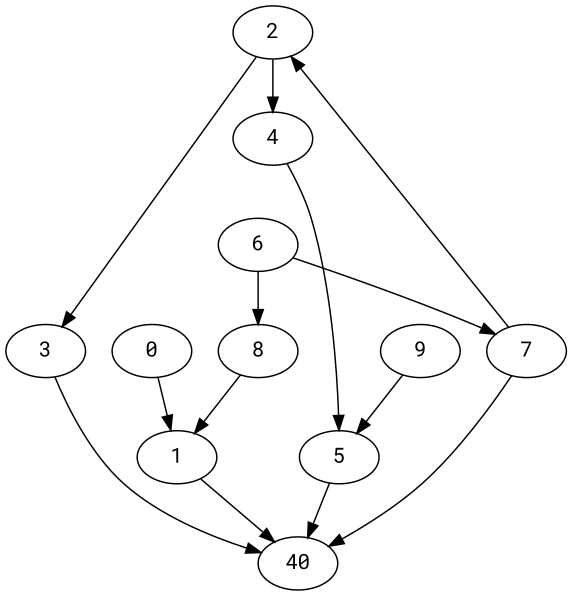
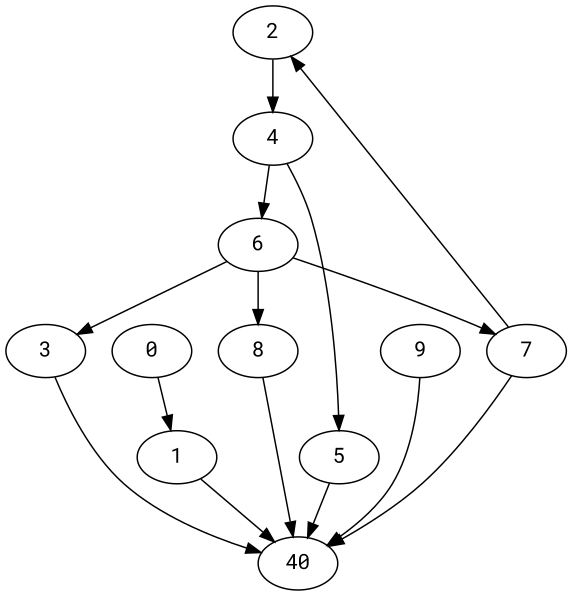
  digraph {
    fontname="Roboto Mono"
    node [fontname="Roboto Mono"]
    edge [fontname="Roboto Mono"]
    0
    1
    n3 [label=40]
    2
    3
    4
    5
    6
    7
    8
    9
    0 -> 1
    1 -> n3
-   2 -> 3
+   6 -> 3
    2 -> 4
    3 -> n3
    4 -> 5
+   4 -> 6
    5 -> n3
    6 -> 7
    6 -> 8
    7 -> n3
    7 -> 2
-   8 -> 1
-   9 -> 5
+   8 -> n3
+   9 -> n3
  }
